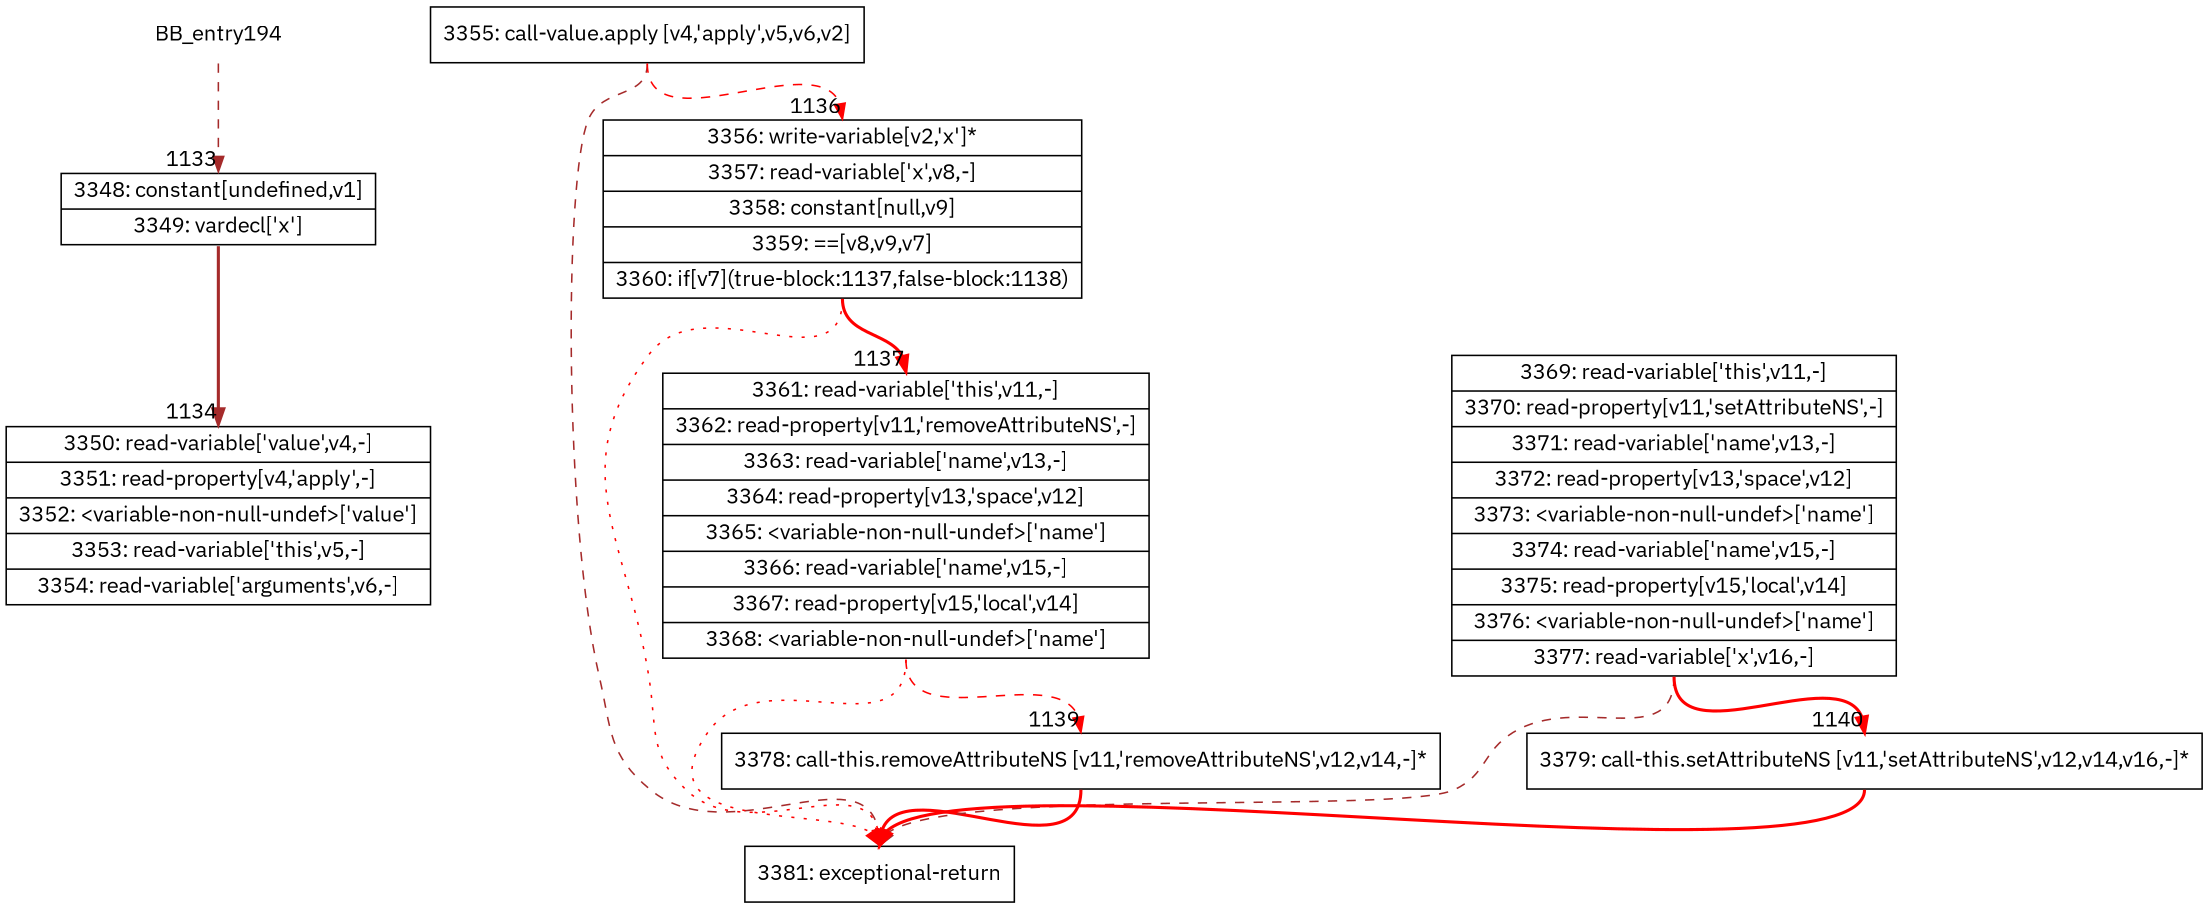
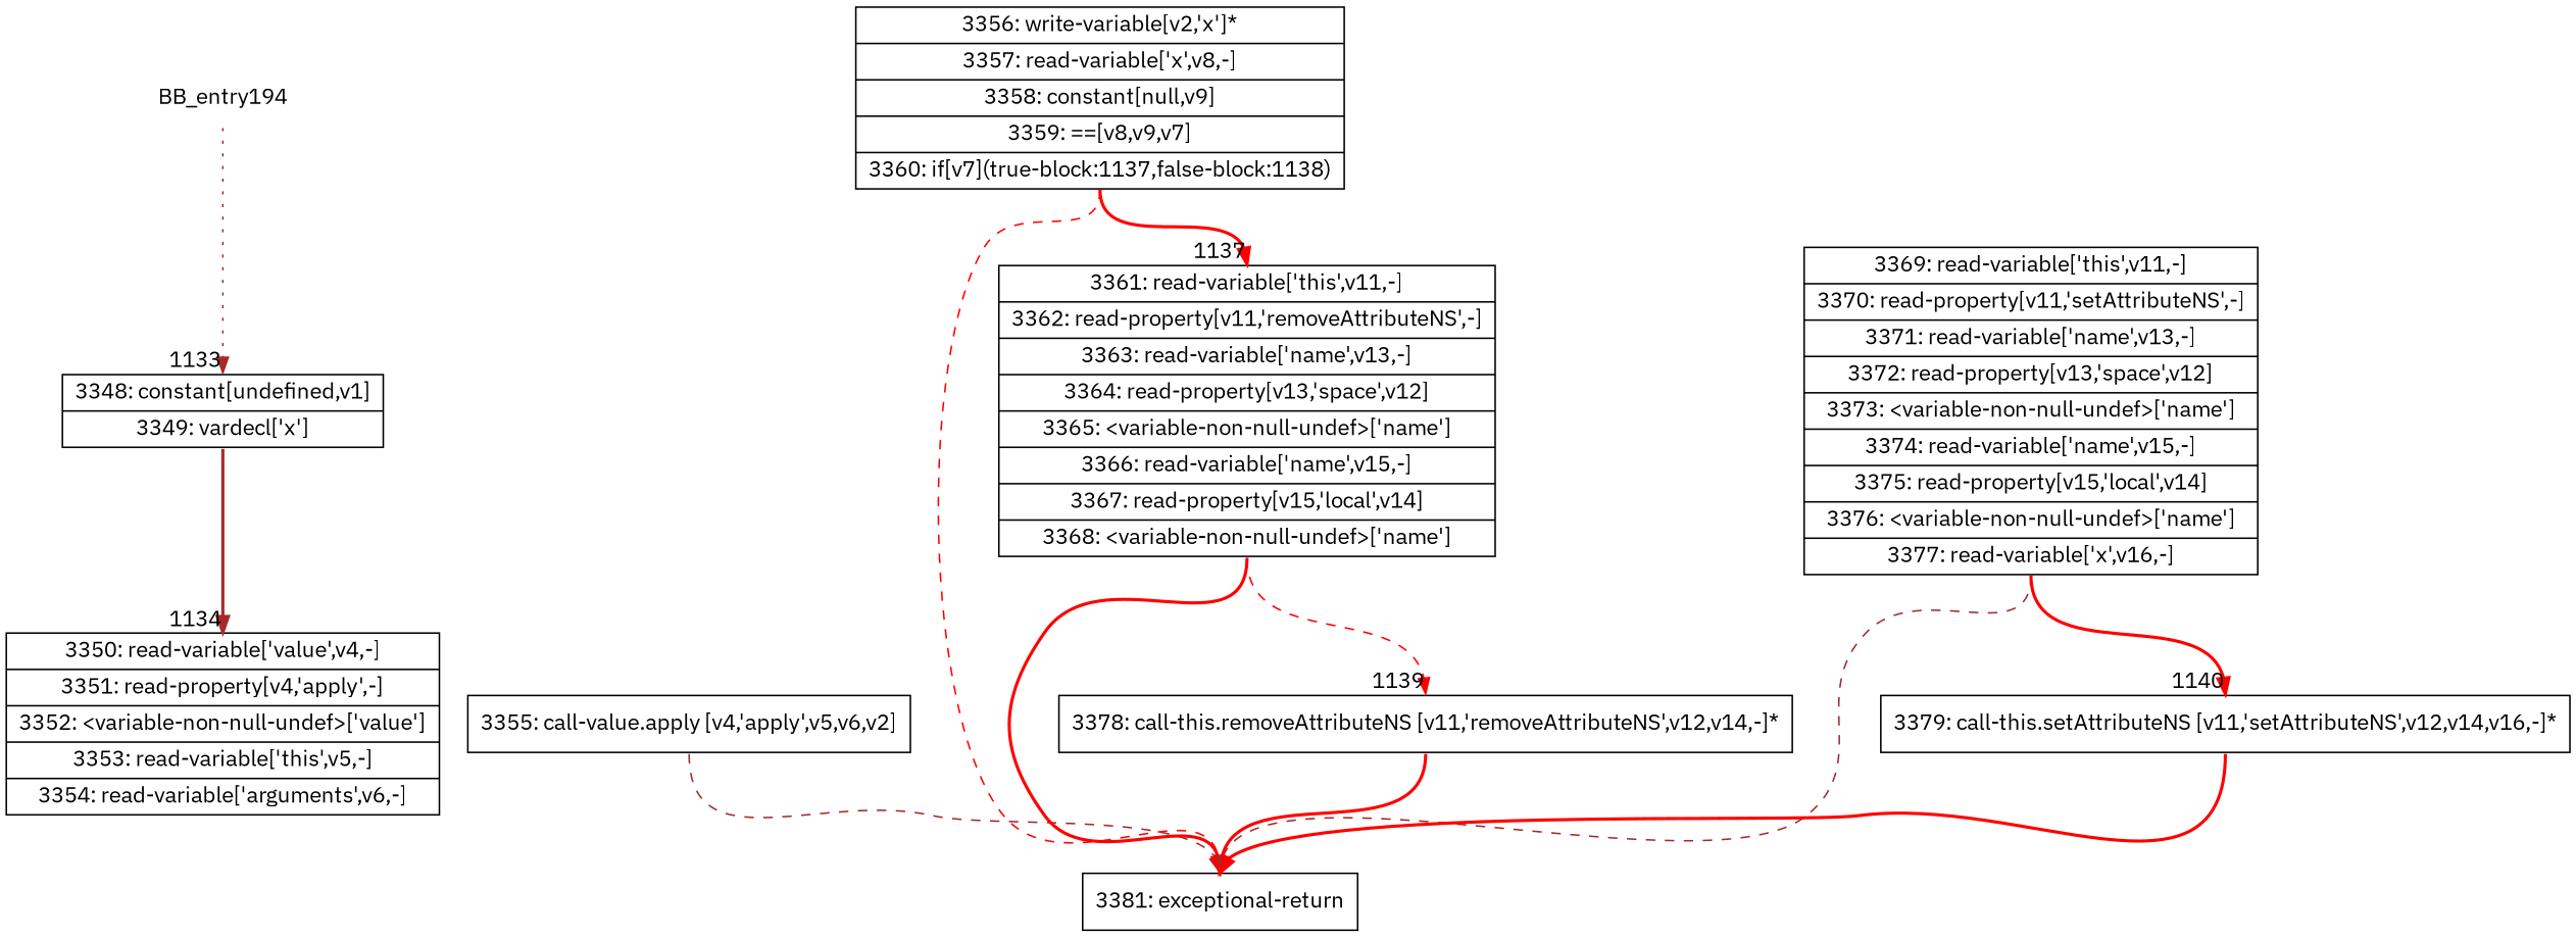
  digraph {
    fontname="IBM Plex Sans"
    rankdir=TD
    node [fontname="IBM Plex Sans" shape=record]
    edge [color=red fontname="IBM Plex Sans" headport=n style=bold tailport=s]
    n1 [label=BB_entry194 shape=none]
    n2 [label="{3348: constant[undefined,v1]|3349: vardecl['x']}"]
    n3 [label="{3350: read-variable['value',v4,-]|3351: read-property[v4,'apply',-]|3352: \<variable-non-null-undef\>['value']|3353: read-variable['this',v5,-]|3354: read-variable['arguments',v6,-]}"]
    n4 [label="{3355: call-value.apply [v4,'apply',v5,v6,v2]}"]
    n5 [label="{3381: exceptional-return}"]
    n6 [label="{3356: write-variable[v2,'x']*|3357: read-variable['x',v8,-]|3358: constant[null,v9]|3359: ==[v8,v9,v7]|3360: if[v7](true-block:1137,false-block:1138)}"]
    n7 [label="{3361: read-variable['this',v11,-]|3362: read-property[v11,'removeAttributeNS',-]|3363: read-variable['name',v13,-]|3364: read-property[v13,'space',v12]|3365: \<variable-non-null-undef\>['name']|3366: read-variable['name',v15,-]|3367: read-property[v15,'local',v14]|3368: \<variable-non-null-undef\>['name']}"]
    n8 [label="{3378: call-this.removeAttributeNS [v11,'removeAttributeNS',v12,v14,-]*}"]
    n9 [label="{3369: read-variable['this',v11,-]|3370: read-property[v11,'setAttributeNS',-]|3371: read-variable['name',v13,-]|3372: read-property[v13,'space',v12]|3373: \<variable-non-null-undef\>['name']|3374: read-variable['name',v15,-]|3375: read-property[v15,'local',v14]|3376: \<variable-non-null-undef\>['name']|3377: read-variable['x',v16,-]}"]
    n10 [label="{3379: call-this.setAttributeNS [v11,'setAttributeNS',v12,v14,v16,-]*}"]
-   n1 -> n2 [color=brown headlabel="    1133" style=dashed]
+   n1 -> n2 [color=brown headlabel="    1133" style=dotted]
    n2 -> n3 [color=brown headlabel="      1134"]
    n4 -> n5 [color=brown style=dashed]
-   n4 -> n6 [headlabel="      1136" style=dashed]
-   n6 -> n5 [style=dotted]
+   n6 -> n5 [style=dashed]
    n6 -> n7 [headlabel="      1137"]
-   n7 -> n5 [style=dotted]
+   n7 -> n5
    n7 -> n8 [headlabel="      1139" style=dashed]
    n8 -> n5
    n9 -> n5 [color=brown style=dashed]
    n9 -> n10 [headlabel="      1140"]
    n10 -> n5
  }
